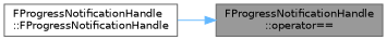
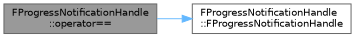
  digraph {
    rankdir=LR
    node [fontname=Helvetica fontsize=10 shape=box style=filled]
    n1 [color=gray40 fillcolor=grey60 fontcolor=black height=0.2 label="FProgressNotificationHandle\l::operator==" width=0.4]
    n2 [color=grey40 fillcolor=white height=0.2 label="FProgressNotificationHandle\l::FProgressNotificationHandle" width=0.4]
-   n2 -> n1 [color=steelblue1 fontname=Helvetica fontsize=10 labelfontname=Helvetica labelfontsize=10 style=solid]
+   n1 -> n2 [color=steelblue1 fontname=Helvetica fontsize=10 labelfontname=Helvetica labelfontsize=10 style=solid]
  }
